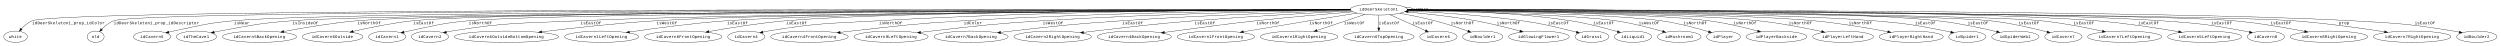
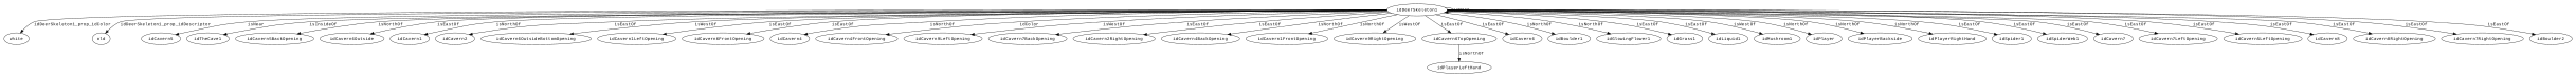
  digraph {
    fontname="Liberation Mono"
    node [fontname="Liberation Mono" node_type=entity_node]
    edge [edge_type=relationship fontname="Liberation Mono"]
    idDeerSkeleton1
    white [node_type=property_node]
    old [node_type=property_node]
    idCavern5
    idTheCave1
    idCavern5BackOpening
    idCavern6Outside
    idCavern1
    idCavern2
    idCavern6OutsideBottomOpening
    idCavern1LeftOpening
    idCavern6FrontOpening
    idCavern4
    idCavern4FrontOpening
    n15 [label=idCavern9LeftOpening]
    idCavern7BackOpening
    idCavern2RightOpening
    idCavern4BackOpening
    idCavern1FrontOpening
-   idCavern1RightOpening
+   idCavern1RightOpening [label=idCavern9RightOpening]
    idCavern6TopOpening
    idCavern6
    idBoulder1
    idGlowingFlower1
    idGrass1
    idLiquid1
    idMushroom1
    idPlayer
    idPlayerBackside
    idPlayerLeftHand
    idPlayerRightHand
    idSpider1
    idSpiderWeb1
    idCavern7
    idCavern7LeftOpening
    idCavern5LeftOpening
    idCavern8
    idCavern8RightOpening
    idCavern7RightOpening
    idBoulder2
    idDeerSkeleton1 -> idDeerSkeleton1 [label=isNear]
    idDeerSkeleton1 -> white [edge_type=property label=idDeerSkeleton1_prop_idColor]
    idDeerSkeleton1 -> old [edge_type=property label=idDeerSkeleton1_prop_idDescriptor]
    idDeerSkeleton1 -> idCavern5 [label=isNear]
    idDeerSkeleton1 -> idTheCave1 [label=isInsideOf]
    idDeerSkeleton1 -> idCavern5BackOpening [label=isNorthOf]
    idDeerSkeleton1 -> idCavern6Outside [label=isEastOf]
    idDeerSkeleton1 -> idCavern1 [label=isNorthOf]
    idDeerSkeleton1 -> idCavern2 [label=isEastOf]
    idDeerSkeleton1 -> idCavern6OutsideBottomOpening [label=isWestOf]
    idDeerSkeleton1 -> idCavern1LeftOpening [label=isEastOf]
    idDeerSkeleton1 -> idCavern6FrontOpening [label=isEastOf]
    idDeerSkeleton1 -> idCavern4 [label=isNorthOf]
    idDeerSkeleton1 -> idCavern4FrontOpening [label=idColor]
    idDeerSkeleton1 -> n15 [label=isWestOf]
    idDeerSkeleton1 -> idCavern7BackOpening [label=isEastOf]
    idDeerSkeleton1 -> idCavern2RightOpening [label=isEastOf]
    idDeerSkeleton1 -> idCavern4BackOpening [label=isNorthOf]
    idDeerSkeleton1 -> idCavern1FrontOpening [label=isNorthOf]
    idDeerSkeleton1 -> idCavern1RightOpening [label=isWestOf]
    idDeerSkeleton1 -> idCavern6TopOpening [label=isEastOf]
    idDeerSkeleton1 -> idCavern6 [label=isEastOf]
    idDeerSkeleton1 -> idBoulder1 [label=isNorthOf]
    idDeerSkeleton1 -> idGlowingFlower1 [label=isNorthOf]
    idDeerSkeleton1 -> idGrass1 [label=isEastOf]
    idDeerSkeleton1 -> idLiquid1 [label=isEastOf]
    idDeerSkeleton1 -> idMushroom1 [label=isWestOf]
    idDeerSkeleton1 -> idPlayer [label=isNorthOf]
    idDeerSkeleton1 -> idPlayerBackside [label=isNorthOf]
-   idDeerSkeleton1 -> idPlayerLeftHand [label=isNorthOf]
+   idCavern6TopOpening -> idPlayerLeftHand [label=isNorthOf]
    idDeerSkeleton1 -> idPlayerRightHand [label=isNorthOf]
    idDeerSkeleton1 -> idSpider1 [label=isEastOf]
    idDeerSkeleton1 -> idSpiderWeb1 [label=isEastOf]
    idDeerSkeleton1 -> idCavern7 [label=isEastOf]
    idDeerSkeleton1 -> idCavern7LeftOpening [label=isEastOf]
    idDeerSkeleton1 -> idCavern5LeftOpening [label=isEastOf]
    idDeerSkeleton1 -> idCavern8 [label=isEastOf]
    idDeerSkeleton1 -> idCavern8RightOpening [label=isEastOf]
-   idDeerSkeleton1 -> idCavern7RightOpening [label=prop]
+   idDeerSkeleton1 -> idCavern7RightOpening [label=isEastOf]
    idDeerSkeleton1 -> idBoulder2 [label=isEastOf]
  }
